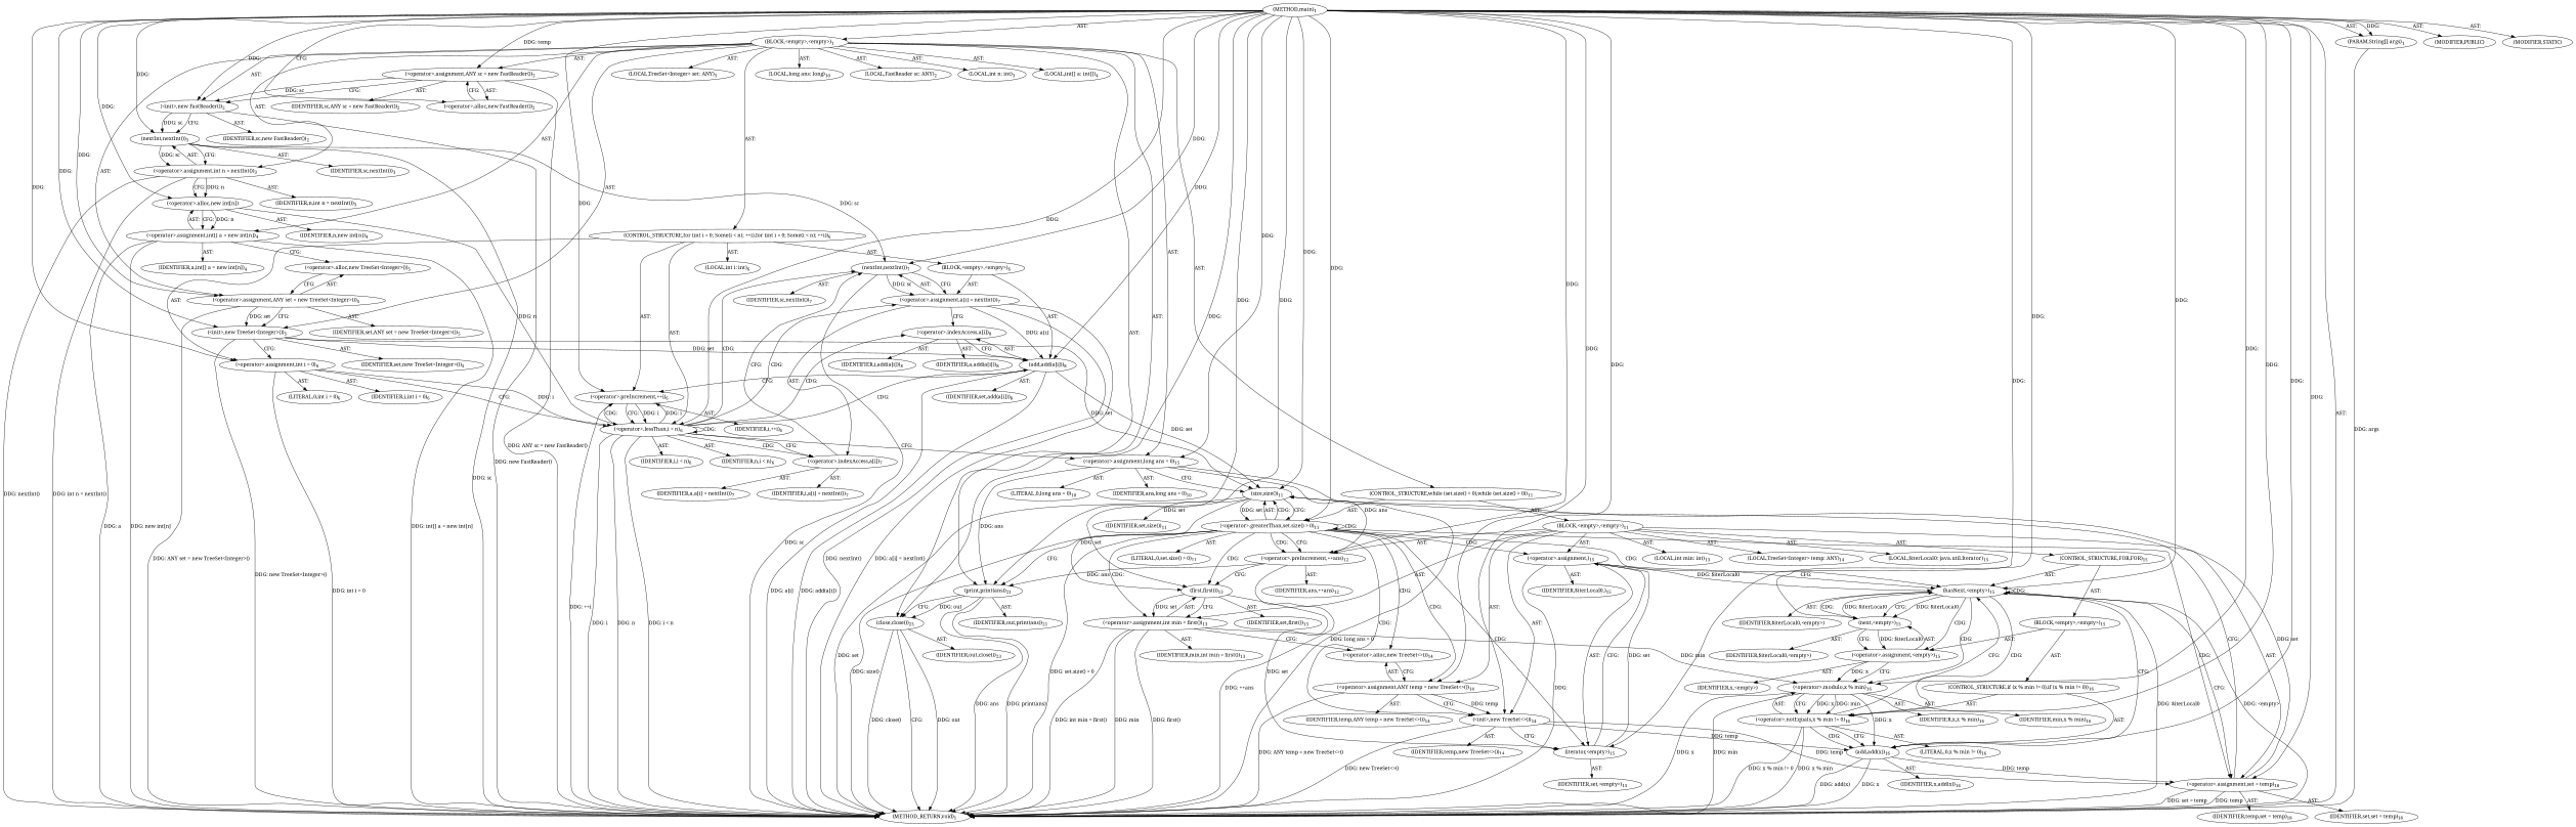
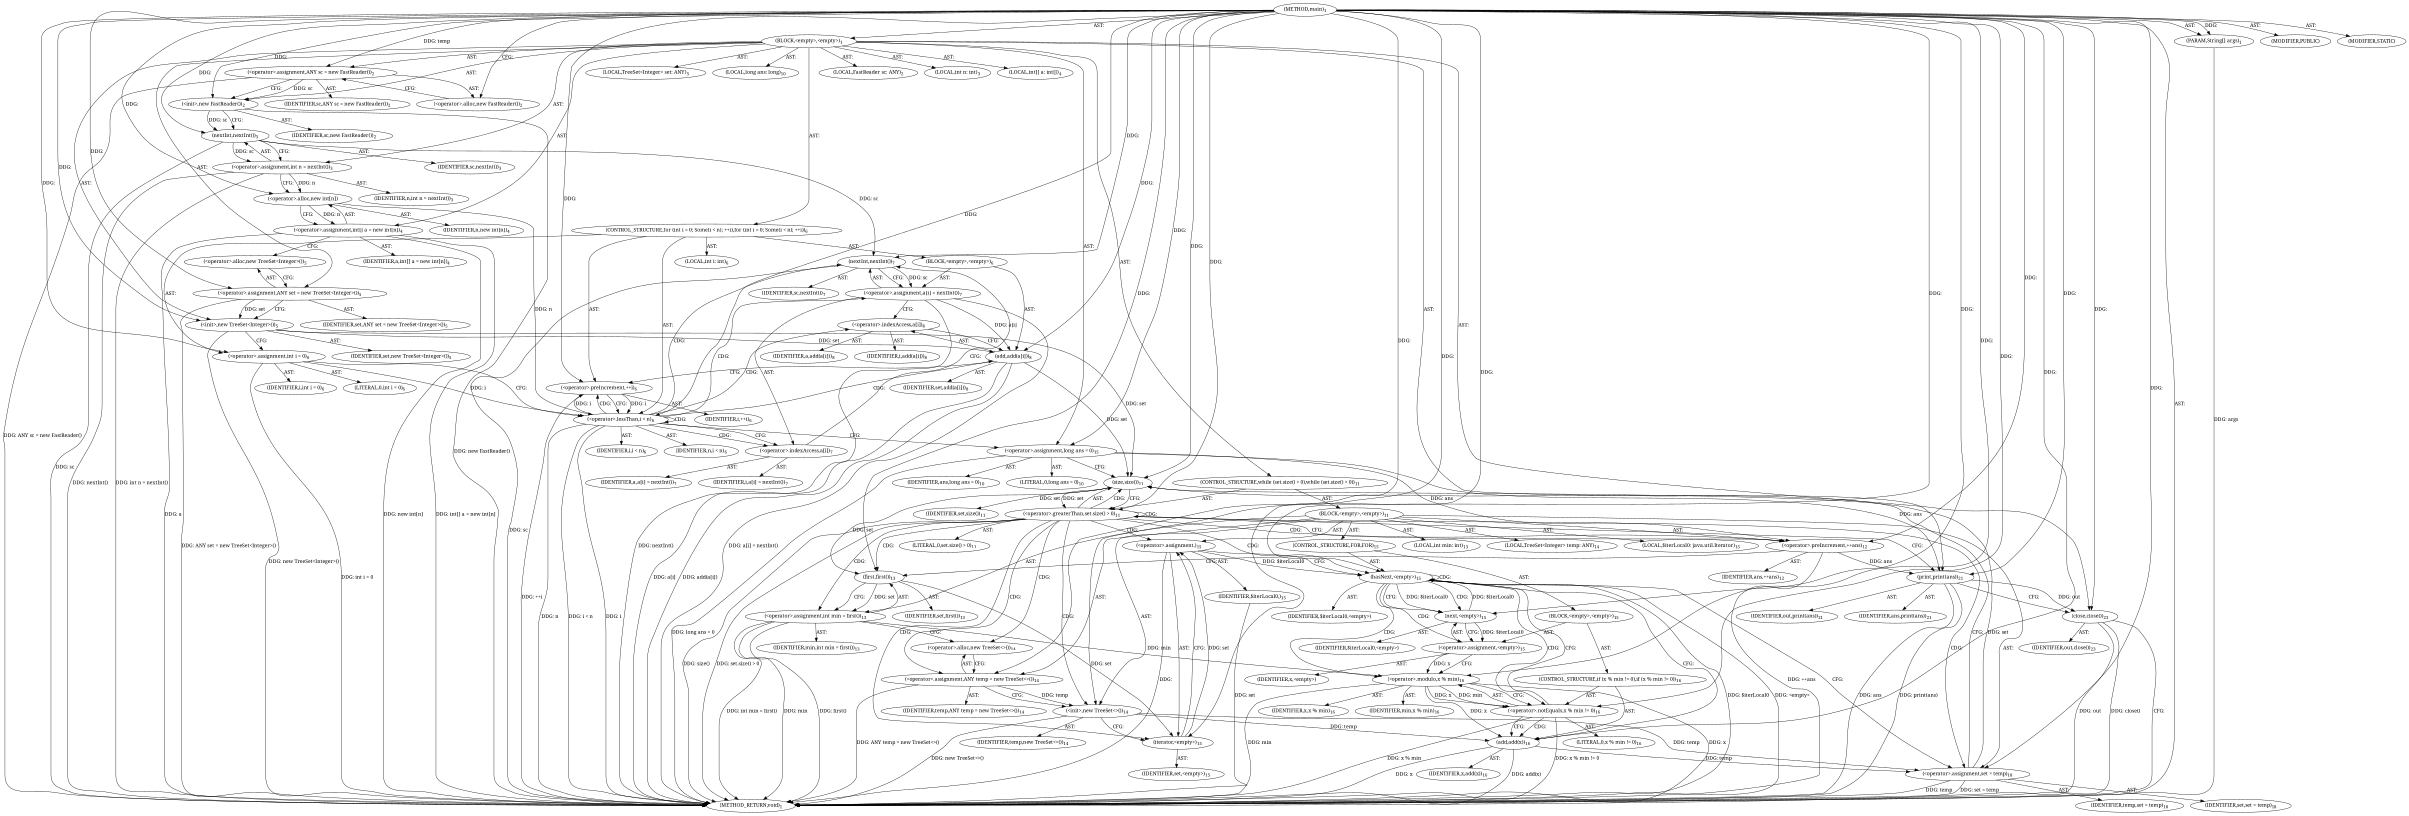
  digraph {
    fontname="Noto Serif"
    node [fontname="Noto Serif"]
    edge [fontname="Noto Serif"]
    n1 [label=<(METHOD,main)<SUB>1</SUB>>]
    n2 [label=<(PARAM,String[] args)<SUB>1</SUB>>]
    n3 [label=<(BLOCK,&lt;empty&gt;,&lt;empty&gt;)<SUB>1</SUB>>]
    n4 [label=<(&lt;operator&gt;.assignment,ANY sc = new FastReader())<SUB>2</SUB>>]
    n5 [label=<(&lt;operator&gt;.alloc,new FastReader())<SUB>2</SUB>>]
    n6 [label=<(&lt;init&gt;,new FastReader())<SUB>2</SUB>>]
    n7 [label=<(nextInt,nextInt())<SUB>3</SUB>>]
    n8 [label=<(&lt;operator&gt;.alloc,new int[n])>]
    n9 [label=<(&lt;operator&gt;.assignment,ANY set = new TreeSet&lt;Integer&gt;())<SUB>5</SUB>>]
    n10 [label=<(&lt;init&gt;,new TreeSet&lt;Integer&gt;())<SUB>5</SUB>>]
    n11 [label=<(&lt;operator&gt;.assignment,int i = 0)<SUB>6</SUB>>]
    n12 [label=<(&lt;operator&gt;.lessThan,i &lt; n)<SUB>6</SUB>>]
    n13 [label=<(&lt;operator&gt;.preIncrement,++i)<SUB>6</SUB>>]
    n14 [label=<(nextInt,nextInt())<SUB>7</SUB>>]
    n15 [label=<(add,add(a[i]))<SUB>8</SUB>>]
    n16 [label=<(&lt;operator&gt;.assignment,long ans = 0)<SUB>15</SUB>>]
    n17 [label=<(&lt;operator&gt;.greaterThan,set.size() &gt; 0)<SUB>11</SUB>>]
    n18 [label=<(size,size())<SUB>11</SUB>>]
    n19 [label=<(&lt;operator&gt;.preIncrement,++ans)<SUB>12</SUB>>]
    n20 [label=<(first,first())<SUB>13</SUB>>]
    n21 [label=<(&lt;operator&gt;.assignment,ANY temp = new TreeSet&lt;&gt;())<SUB>14</SUB>>]
    n22 [label=<(&lt;init&gt;,new TreeSet&lt;&gt;())<SUB>14</SUB>>]
    n23 [label=<(iterator,&lt;empty&gt;)<SUB>15</SUB>>]
    n24 [label=<(hasNext,&lt;empty&gt;)<SUB>15</SUB>>]
    n25 [label=<(next,&lt;empty&gt;)<SUB>15</SUB>>]
    n26 [label=<(&lt;operator&gt;.notEquals,x % min != 0)<SUB>16</SUB>>]
    n27 [label=<(&lt;operator&gt;.modulo,x % min)<SUB>16</SUB>>]
    n28 [label=<(add,add(x))<SUB>16</SUB>>]
    n29 [label=<(&lt;operator&gt;.assignment,set = temp)<SUB>18</SUB>>]
    n30 [label=<(print,print(ans))<SUB>21</SUB>>]
    n31 [label=<(close,close())<SUB>23</SUB>>]
    n32 [label=<(MODIFIER,PUBLIC)>]
    n33 [label=<(MODIFIER,STATIC)>]
    n34 [label=<(METHOD_RETURN,void)<SUB>1</SUB>>]
    n35 [label=<(LOCAL,FastReader sc: ANY)<SUB>2</SUB>>]
    n36 [label=<(LOCAL,int n: int)<SUB>3</SUB>>]
    n37 [label=<(&lt;operator&gt;.assignment,int n = nextInt())<SUB>3</SUB>>]
    n38 [label=<(LOCAL,int[] a: int[])<SUB>4</SUB>>]
    n39 [label=<(&lt;operator&gt;.assignment,int[] a = new int[n])<SUB>4</SUB>>]
    n40 [label=<(LOCAL,TreeSet&lt;Integer&gt; set: ANY)<SUB>5</SUB>>]
    n41 [label=<(CONTROL_STRUCTURE,for (int i = 0; Some(i &lt; n); ++i),for (int i = 0; Some(i &lt; n); ++i))<SUB>6</SUB>>]
    n42 [label=<(LOCAL,long ans: long)<SUB>10</SUB>>]
    n43 [label=<(CONTROL_STRUCTURE,while (set.size() &gt; 0),while (set.size() &gt; 0))<SUB>11</SUB>>]
    n44 [label=<(IDENTIFIER,sc,ANY sc = new FastReader())<SUB>2</SUB>>]
    n45 [label=<(IDENTIFIER,sc,new FastReader())<SUB>2</SUB>>]
    n46 [label=<(IDENTIFIER,sc,nextInt())<SUB>3</SUB>>]
    n47 [label=<(IDENTIFIER,n,new int[n])<SUB>4</SUB>>]
    n48 [label=<(&lt;operator&gt;.alloc,new TreeSet&lt;Integer&gt;())<SUB>5</SUB>>]
    n49 [label=<(IDENTIFIER,set,ANY set = new TreeSet&lt;Integer&gt;())<SUB>5</SUB>>]
    n50 [label=<(IDENTIFIER,set,new TreeSet&lt;Integer&gt;())<SUB>5</SUB>>]
    n51 [label=<(IDENTIFIER,i,int i = 0)<SUB>6</SUB>>]
    n52 [label=<(LITERAL,0,int i = 0)<SUB>6</SUB>>]
    n53 [label=<(IDENTIFIER,i,i &lt; n)<SUB>6</SUB>>]
    n54 [label=<(IDENTIFIER,n,i &lt; n)<SUB>6</SUB>>]
    n55 [label=<(&lt;operator&gt;.assignment,a[i] = nextInt())<SUB>7</SUB>>]
    n56 [label=<(&lt;operator&gt;.indexAccess,a[i])<SUB>7</SUB>>]
    n57 [label=<(&lt;operator&gt;.indexAccess,a[i])<SUB>8</SUB>>]
    n58 [label=<(IDENTIFIER,i,++i)<SUB>6</SUB>>]
    n59 [label=<(IDENTIFIER,sc,nextInt())<SUB>7</SUB>>]
    n60 [label=<(IDENTIFIER,set,add(a[i]))<SUB>8</SUB>>]
    n61 [label=<(IDENTIFIER,ans,long ans = 0)<SUB>10</SUB>>]
    n62 [label=<(LITERAL,0,long ans = 0)<SUB>10</SUB>>]
    n63 [label=<(LITERAL,0,set.size() &gt; 0)<SUB>11</SUB>>]
    n64 [label=<(&lt;operator&gt;.assignment,int min = first())<SUB>13</SUB>>]
    n65 [label=<(&lt;operator&gt;.alloc,new TreeSet&lt;&gt;())<SUB>14</SUB>>]
    n66 [label=<(&lt;operator&gt;.assignment,)<SUB>15</SUB>>]
    n67 [label=<(IDENTIFIER,set,size())<SUB>11</SUB>>]
    n68 [label=<(IDENTIFIER,ans,++ans)<SUB>12</SUB>>]
    n69 [label=<(IDENTIFIER,set,first())<SUB>13</SUB>>]
    n70 [label=<(IDENTIFIER,temp,ANY temp = new TreeSet&lt;&gt;())<SUB>14</SUB>>]
    n71 [label=<(IDENTIFIER,temp,new TreeSet&lt;&gt;())<SUB>14</SUB>>]
    n72 [label=<(IDENTIFIER,set,&lt;empty&gt;)<SUB>15</SUB>>]
    n73 [label=<(IDENTIFIER,$iterLocal0,&lt;empty&gt;)>]
    n74 [label=<(&lt;operator&gt;.assignment,&lt;empty&gt;)<SUB>15</SUB>>]
    n75 [label=<(IDENTIFIER,$iterLocal0,&lt;empty&gt;)>]
    n76 [label=<(LITERAL,0,x % min != 0)<SUB>16</SUB>>]
    n77 [label=<(IDENTIFIER,x,x % min)<SUB>16</SUB>>]
    n78 [label=<(IDENTIFIER,min,x % min)<SUB>16</SUB>>]
    n79 [label=<(IDENTIFIER,x,add(x))<SUB>16</SUB>>]
    n80 [label=<(IDENTIFIER,set,set = temp)<SUB>18</SUB>>]
    n81 [label=<(IDENTIFIER,temp,set = temp)<SUB>18</SUB>>]
    n82 [label=<(IDENTIFIER,out,print(ans))<SUB>21</SUB>>]
+   n83 [label=<(IDENTIFIER,ans,print(ans))<SUB>21</SUB>>]
    n84 [label=<(IDENTIFIER,out,close())<SUB>23</SUB>>]
    n85 [label=<(IDENTIFIER,n,int n = nextInt())<SUB>3</SUB>>]
    n86 [label=<(IDENTIFIER,a,int[] a = new int[n])<SUB>4</SUB>>]
    n87 [label=<(LOCAL,int i: int)<SUB>6</SUB>>]
    n88 [label=<(BLOCK,&lt;empty&gt;,&lt;empty&gt;)<SUB>6</SUB>>]
    n89 [label=<(BLOCK,&lt;empty&gt;,&lt;empty&gt;)<SUB>11</SUB>>]
    n90 [label=<(IDENTIFIER,a,a[i] = nextInt())<SUB>7</SUB>>]
    n91 [label=<(IDENTIFIER,i,a[i] = nextInt())<SUB>7</SUB>>]
    n92 [label=<(IDENTIFIER,a,add(a[i]))<SUB>8</SUB>>]
    n93 [label=<(IDENTIFIER,i,add(a[i]))<SUB>8</SUB>>]
    n94 [label=<(LOCAL,int min: int)<SUB>13</SUB>>]
    n95 [label=<(LOCAL,TreeSet&lt;Integer&gt; temp: ANY)<SUB>14</SUB>>]
    n96 [label=<(LOCAL,$iterLocal0: java.util.Iterator)<SUB>15</SUB>>]
    n97 [label=<(CONTROL_STRUCTURE,FOR,FOR)<SUB>15</SUB>>]
    n98 [label=<(IDENTIFIER,min,int min = first())<SUB>13</SUB>>]
    n99 [label=<(IDENTIFIER,$iterLocal0,)<SUB>15</SUB>>]
    n100 [label=<(BLOCK,&lt;empty&gt;,&lt;empty&gt;)<SUB>15</SUB>>]
    n101 [label=<(CONTROL_STRUCTURE,if (x % min != 0),if (x % min != 0))<SUB>16</SUB>>]
    n102 [label=<(IDENTIFIER,x,&lt;empty&gt;)>]
    n1 -> n2 [label="AST: "]
    n1 -> n2 [label="DDG: "]
    n1 -> n3 [label="AST: "]
    n1 -> n4 [label="DDG: temp"]
    n1 -> n5 [label="CFG: "]
    n1 -> n6 [label="DDG: "]
    n1 -> n7 [label="DDG: "]
    n1 -> n8 [label="DDG: "]
    n1 -> n9 [label="DDG: "]
    n1 -> n10 [label="DDG: "]
    n1 -> n11 [label="DDG: "]
    n1 -> n12 [label="DDG: "]
    n1 -> n13 [label="DDG: "]
    n1 -> n14 [label="DDG: "]
    n1 -> n15 [label="DDG: "]
    n1 -> n16 [label="DDG: "]
    n1 -> n17 [label="DDG: "]
    n1 -> n18 [label="DDG: "]
    n1 -> n19 [label="DDG: "]
    n1 -> n20 [label="DDG: "]
    n1 -> n21 [label="DDG: "]
    n1 -> n22 [label="DDG: "]
    n1 -> n23 [label="DDG: "]
    n1 -> n24 [label="DDG: "]
    n1 -> n25 [label="DDG: "]
    n1 -> n26 [label="DDG: "]
    n1 -> n27 [label="DDG: "]
    n1 -> n28 [label="DDG: "]
    n1 -> n29 [label="DDG: "]
    n1 -> n30 [label="DDG: "]
    n1 -> n31 [label="DDG: "]
    n1 -> n32 [label="AST: "]
    n1 -> n33 [label="AST: "]
    n1 -> n34 [label="AST: "]
    n2 -> n34 [label="DDG: args"]
    n3 -> n4 [label="AST: "]
    n3 -> n6 [label="AST: "]
    n3 -> n9 [label="AST: "]
    n3 -> n10 [label="AST: "]
    n3 -> n16 [label="AST: "]
    n3 -> n30 [label="AST: "]
    n3 -> n31 [label="AST: "]
    n3 -> n35 [label="AST: "]
    n3 -> n36 [label="AST: "]
    n3 -> n37 [label="AST: "]
    n3 -> n38 [label="AST: "]
    n3 -> n39 [label="AST: "]
    n3 -> n40 [label="AST: "]
    n3 -> n41 [label="AST: "]
    n3 -> n42 [label="AST: "]
    n3 -> n43 [label="AST: "]
    n4 -> n5 [label="AST: "]
    n4 -> n6 [label="CFG: "]
    n4 -> n6 [label="DDG: sc"]
    n4 -> n34 [label="DDG: ANY sc = new FastReader()"]
    n4 -> n44 [label="AST: "]
    n5 -> n4 [label="CFG: "]
    n6 -> n7 [label="CFG: "]
    n6 -> n7 [label="DDG: sc"]
    n6 -> n34 [label="DDG: new FastReader()"]
    n6 -> n45 [label="AST: "]
    n7 -> n14 [label="DDG: sc"]
    n7 -> n34 [label="DDG: sc"]
    n7 -> n37 [label="CFG: "]
    n7 -> n37 [label="DDG: sc"]
    n7 -> n46 [label="AST: "]
    n8 -> n12 [label="DDG: n"]
    n8 -> n39 [label="CFG: "]
    n8 -> n39 [label="DDG: n"]
    n8 -> n47 [label="AST: "]
    n9 -> n10 [label="CFG: "]
    n9 -> n10 [label="DDG: set"]
    n9 -> n34 [label="DDG: ANY set = new TreeSet&lt;Integer&gt;()"]
    n9 -> n48 [label="AST: "]
    n9 -> n49 [label="AST: "]
    n10 -> n11 [label="CFG: "]
    n10 -> n15 [label="DDG: set"]
    n10 -> n18 [label="DDG: set"]
    n10 -> n34 [label="DDG: new TreeSet&lt;Integer&gt;()"]
    n10 -> n50 [label="AST: "]
    n11 -> n12 [label="CFG: "]
    n11 -> n12 [label="DDG: i"]
    n11 -> n34 [label="DDG: int i = 0"]
    n11 -> n51 [label="AST: "]
    n11 -> n52 [label="AST: "]
    n12 -> n12 [label="CDG: "]
    n12 -> n13 [label="DDG: i"]
    n12 -> n13 [label="CDG: "]
    n12 -> n14 [label="CDG: "]
    n12 -> n15 [label="CDG: "]
    n12 -> n16 [label="CFG: "]
    n12 -> n34 [label="DDG: i"]
    n12 -> n34 [label="DDG: n"]
    n12 -> n34 [label="DDG: i &lt; n"]
    n12 -> n53 [label="AST: "]
    n12 -> n54 [label="AST: "]
    n12 -> n55 [label="CDG: "]
    n12 -> n56 [label="CFG: "]
    n12 -> n56 [label="CDG: "]
    n12 -> n57 [label="CDG: "]
    n13 -> n12 [label="CFG: "]
    n13 -> n12 [label="DDG: i"]
    n13 -> n34 [label="DDG: ++i"]
    n13 -> n58 [label="AST: "]
    n14 -> n34 [label="DDG: sc"]
    n14 -> n55 [label="CFG: "]
    n14 -> n55 [label="DDG: sc"]
    n14 -> n59 [label="AST: "]
    n15 -> n13 [label="CFG: "]
    n15 -> n18 [label="DDG: set"]
    n15 -> n34 [label="DDG: a[i]"]
    n15 -> n34 [label="DDG: add(a[i])"]
    n15 -> n57 [label="AST: "]
    n15 -> n60 [label="AST: "]
    n16 -> n18 [label="CFG: "]
    n16 -> n19 [label="DDG: ans"]
    n16 -> n30 [label="DDG: ans"]
    n16 -> n34 [label="DDG: long ans = 0"]
    n16 -> n61 [label="AST: "]
    n16 -> n62 [label="AST: "]
    n17 -> n17 [label="CDG: "]
    n17 -> n18 [label="AST: "]
    n17 -> n18 [label="CDG: "]
    n17 -> n19 [label="CFG: "]
    n17 -> n19 [label="CDG: "]
    n17 -> n20 [label="CDG: "]
    n17 -> n21 [label="CDG: "]
    n17 -> n22 [label="CDG: "]
    n17 -> n23 [label="CDG: "]
    n17 -> n24 [label="CDG: "]
    n17 -> n29 [label="CDG: "]
    n17 -> n30 [label="CFG: "]
    n17 -> n34 [label="DDG: size()"]
    n17 -> n34 [label="DDG: set.size() &gt; 0"]
    n17 -> n63 [label="AST: "]
    n17 -> n64 [label="CDG: "]
    n17 -> n65 [label="CDG: "]
    n17 -> n66 [label="CDG: "]
    n18 -> n17 [label="CFG: "]
    n18 -> n17 [label="DDG: set"]
    n18 -> n20 [label="DDG: set"]
-   n18 -> n34 [label="DDG: set"]
+   n99 -> n34 [label="DDG: set"]
    n18 -> n67 [label="DDG: set"]
    n19 -> n20 [label="CFG: "]
    n19 -> n30 [label="DDG: ans"]
    n19 -> n34 [label="DDG: ++ans"]
    n19 -> n68 [label="AST: "]
    n20 -> n23 [label="DDG: set"]
    n20 -> n64 [label="CFG: "]
    n20 -> n64 [label="DDG: set"]
    n20 -> n69 [label="AST: "]
    n21 -> n22 [label="CFG: "]
    n21 -> n22 [label="DDG: temp"]
    n21 -> n34 [label="DDG: ANY temp = new TreeSet&lt;&gt;()"]
    n21 -> n65 [label="AST: "]
    n21 -> n70 [label="AST: "]
    n22 -> n23 [label="CFG: "]
    n22 -> n28 [label="DDG: temp"]
    n22 -> n29 [label="DDG: temp"]
    n22 -> n34 [label="DDG: new TreeSet&lt;&gt;()"]
    n22 -> n71 [label="AST: "]
    n23 -> n66 [label="CFG: "]
    n23 -> n66 [label="DDG: set"]
    n23 -> n72 [label="AST: "]
    n24 -> n24 [label="CDG: "]
    n24 -> n25 [label="CFG: "]
    n24 -> n25 [label="DDG: $iterLocal0"]
    n24 -> n25 [label="CDG: "]
    n24 -> n26 [label="CDG: "]
    n24 -> n27 [label="CDG: "]
    n24 -> n29 [label="CFG: "]
    n24 -> n34 [label="DDG: $iterLocal0"]
    n24 -> n34 [label="DDG: &lt;empty&gt;"]
    n24 -> n73 [label="AST: "]
    n24 -> n74 [label="CDG: "]
    n25 -> n24 [label="DDG: $iterLocal0"]
    n25 -> n74 [label="CFG: "]
    n25 -> n74 [label="DDG: $iterLocal0"]
    n25 -> n75 [label="AST: "]
    n26 -> n24 [label="CFG: "]
    n26 -> n27 [label="AST: "]
    n26 -> n28 [label="CFG: "]
    n26 -> n28 [label="CDG: "]
    n26 -> n34 [label="DDG: x % min"]
    n26 -> n34 [label="DDG: x % min != 0"]
    n26 -> n76 [label="AST: "]
    n27 -> n26 [label="CFG: "]
    n27 -> n26 [label="DDG: x"]
    n27 -> n26 [label="DDG: min"]
    n27 -> n28 [label="DDG: x"]
    n27 -> n34 [label="DDG: x"]
    n27 -> n34 [label="DDG: min"]
    n27 -> n77 [label="AST: "]
    n27 -> n78 [label="AST: "]
    n28 -> n24 [label="CFG: "]
    n28 -> n29 [label="DDG: temp"]
    n28 -> n34 [label="DDG: x"]
    n28 -> n34 [label="DDG: add(x)"]
    n28 -> n79 [label="AST: "]
    n29 -> n18 [label="CFG: "]
    n29 -> n18 [label="DDG: set"]
    n29 -> n34 [label="DDG: temp"]
    n29 -> n34 [label="DDG: set = temp"]
    n29 -> n80 [label="AST: "]
    n29 -> n81 [label="AST: "]
    n30 -> n31 [label="CFG: "]
    n30 -> n31 [label="DDG: out"]
    n30 -> n34 [label="DDG: ans"]
    n30 -> n34 [label="DDG: print(ans)"]
    n30 -> n82 [label="AST: "]
+   n30 -> n83 [label="AST: "]
    n31 -> n34 [label="CFG: "]
    n31 -> n34 [label="DDG: out"]
    n31 -> n34 [label="DDG: close()"]
    n31 -> n84 [label="AST: "]
    n37 -> n7 [label="AST: "]
    n37 -> n8 [label="CFG: "]
    n37 -> n8 [label="DDG: n"]
    n37 -> n34 [label="DDG: nextInt()"]
    n37 -> n34 [label="DDG: int n = nextInt()"]
    n37 -> n85 [label="AST: "]
    n39 -> n8 [label="AST: "]
    n39 -> n34 [label="DDG: a"]
    n39 -> n34 [label="DDG: new int[n]"]
    n39 -> n34 [label="DDG: int[] a = new int[n]"]
    n39 -> n48 [label="CFG: "]
    n39 -> n86 [label="AST: "]
    n41 -> n11 [label="AST: "]
    n41 -> n12 [label="AST: "]
    n41 -> n13 [label="AST: "]
    n41 -> n87 [label="AST: "]
    n41 -> n88 [label="AST: "]
    n43 -> n17 [label="AST: "]
    n43 -> n89 [label="AST: "]
    n48 -> n9 [label="CFG: "]
    n55 -> n14 [label="AST: "]
    n55 -> n15 [label="DDG: a[i]"]
    n55 -> n34 [label="DDG: nextInt()"]
    n55 -> n34 [label="DDG: a[i] = nextInt()"]
    n55 -> n56 [label="AST: "]
    n55 -> n57 [label="CFG: "]
    n56 -> n14 [label="CFG: "]
    n56 -> n90 [label="AST: "]
    n56 -> n91 [label="AST: "]
    n57 -> n15 [label="CFG: "]
    n57 -> n92 [label="AST: "]
    n57 -> n93 [label="AST: "]
    n64 -> n20 [label="AST: "]
    n64 -> n27 [label="DDG: min"]
    n64 -> n34 [label="DDG: min"]
    n64 -> n34 [label="DDG: first()"]
    n64 -> n34 [label="DDG: int min = first()"]
    n64 -> n65 [label="CFG: "]
    n64 -> n98 [label="AST: "]
    n65 -> n21 [label="CFG: "]
    n66 -> n23 [label="AST: "]
    n66 -> n24 [label="CFG: "]
    n66 -> n24 [label="DDG: $iterLocal0"]
    n66 -> n34 [label="DDG: "]
    n66 -> n99 [label="AST: "]
    n74 -> n25 [label="AST: "]
    n74 -> n27 [label="CFG: "]
    n74 -> n27 [label="DDG: x"]
    n74 -> n102 [label="AST: "]
    n88 -> n15 [label="AST: "]
    n88 -> n55 [label="AST: "]
    n89 -> n19 [label="AST: "]
    n89 -> n21 [label="AST: "]
    n89 -> n22 [label="AST: "]
    n89 -> n29 [label="AST: "]
    n89 -> n64 [label="AST: "]
    n89 -> n66 [label="AST: "]
    n89 -> n94 [label="AST: "]
    n89 -> n95 [label="AST: "]
    n89 -> n96 [label="AST: "]
    n89 -> n97 [label="AST: "]
    n97 -> n24 [label="AST: "]
    n97 -> n100 [label="AST: "]
    n100 -> n74 [label="AST: "]
    n100 -> n101 [label="AST: "]
    n101 -> n26 [label="AST: "]
    n101 -> n28 [label="AST: "]
  }
